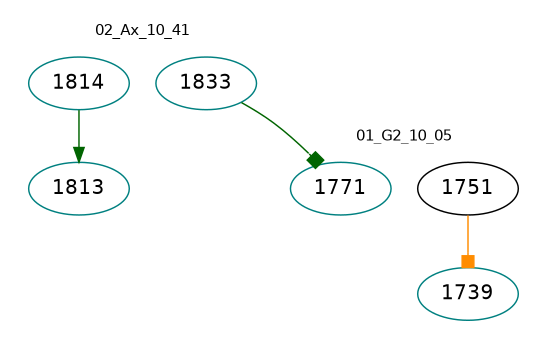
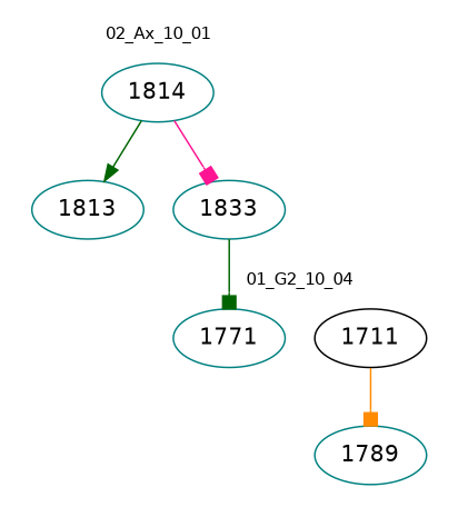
  digraph {
    fontname="DejaVu Sans"
    node [color=teal fontname="DejaVu Sans" shape=ellipse]
    edge [arrowhead=box color=darkgreen fontname="DejaVu Sans"]
    n1 [label=1814]
    n2 [label=1813]
    n3 [label=1833]
-   n4 [color=black label=1751]
-   n5 [label=1739]
+   n4 [color=black label=1711]
+   n5 [label=1789]
    n6 [label=1771]
    subgraph cluster_1 {
      color=white
      fontsize=10
-     label="02_Ax_10_41"
+     label="02_Ax_10_01"
      n1
      n2
      n3
    }
    subgraph cluster_2 {
      color=white
      fontsize=10
-     label="01_G2_10_05"
+     label="01_G2_10_04"
      n4
      n5
      n6
    }
    n1 -> n2 [arrowhead=normal]
+   n1 -> n3 [color=deeppink]
    n3 -> n6
    n4 -> n5 [color=darkorange]
  }
